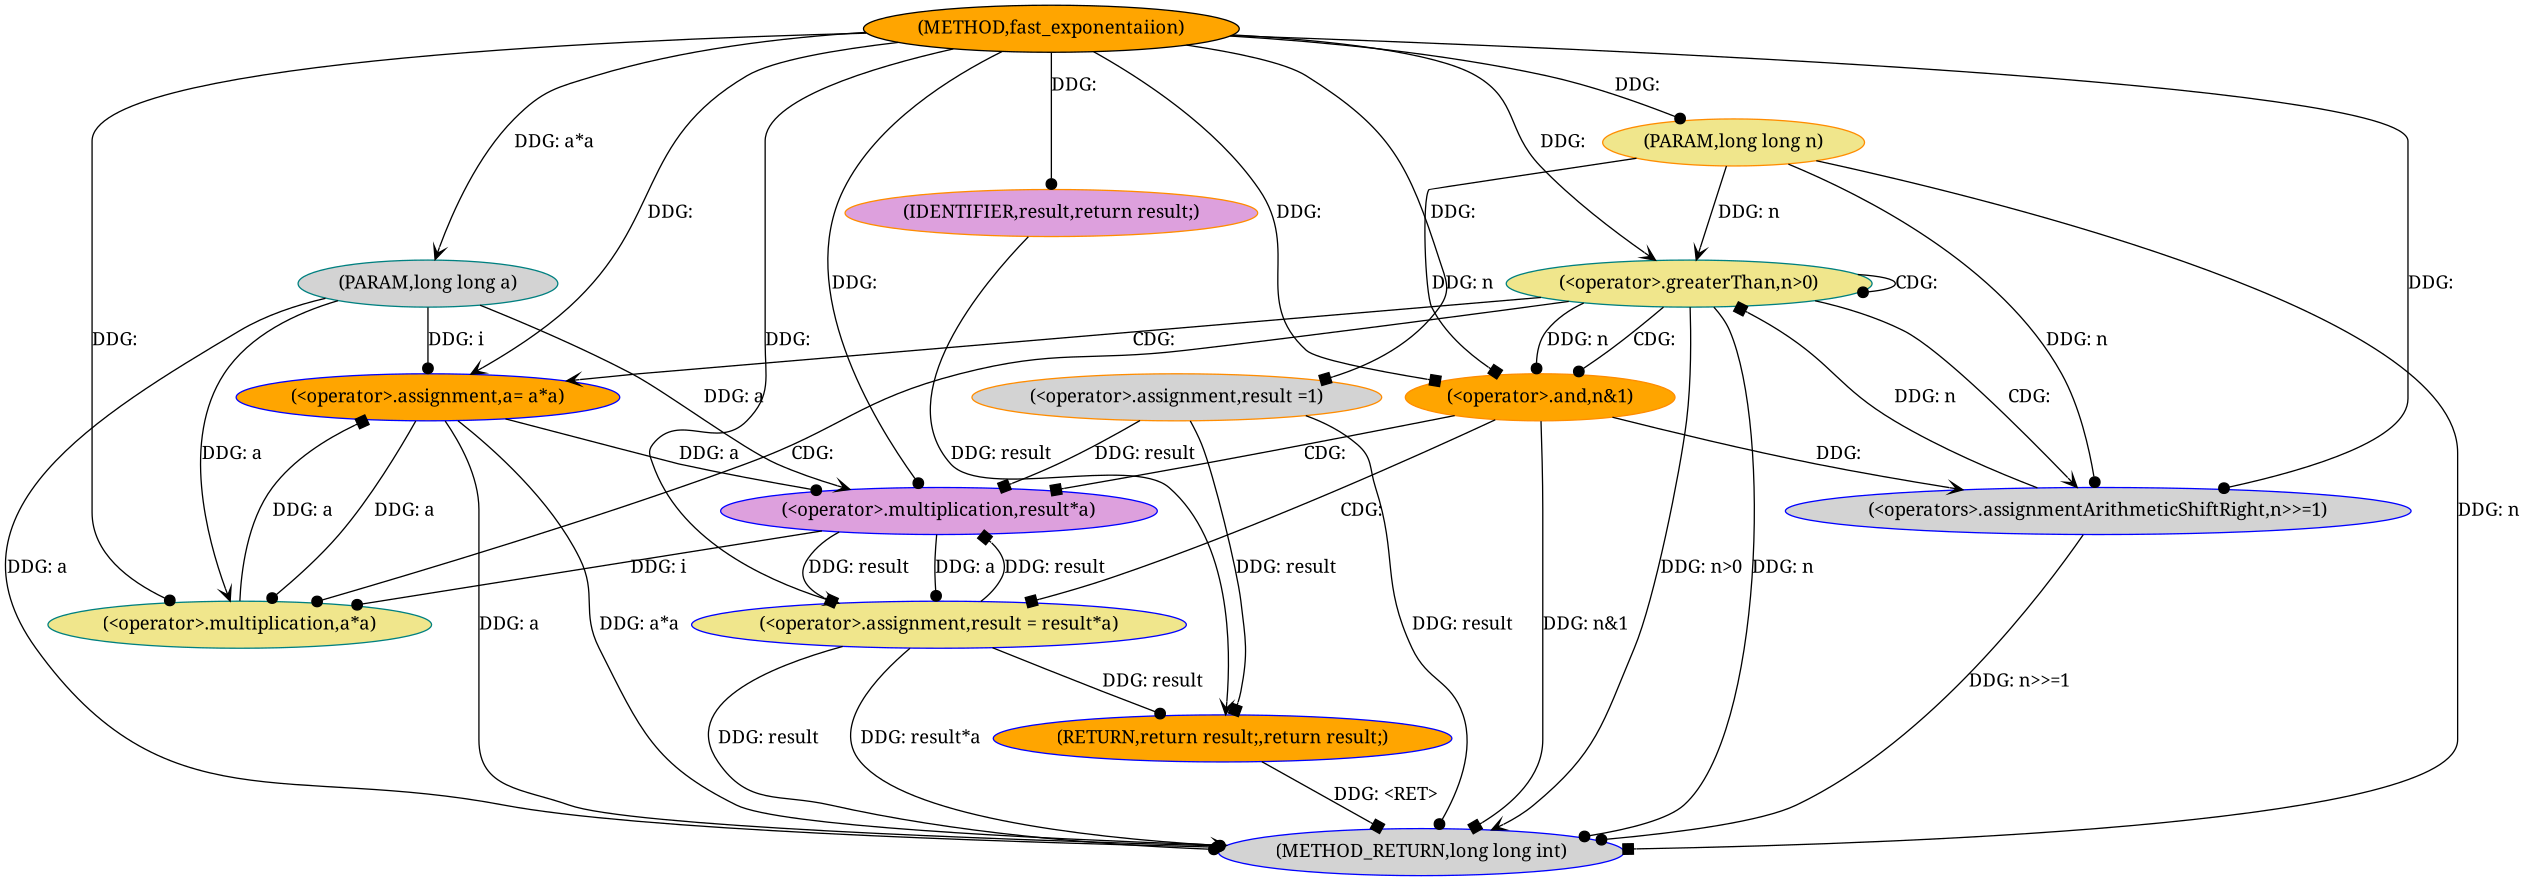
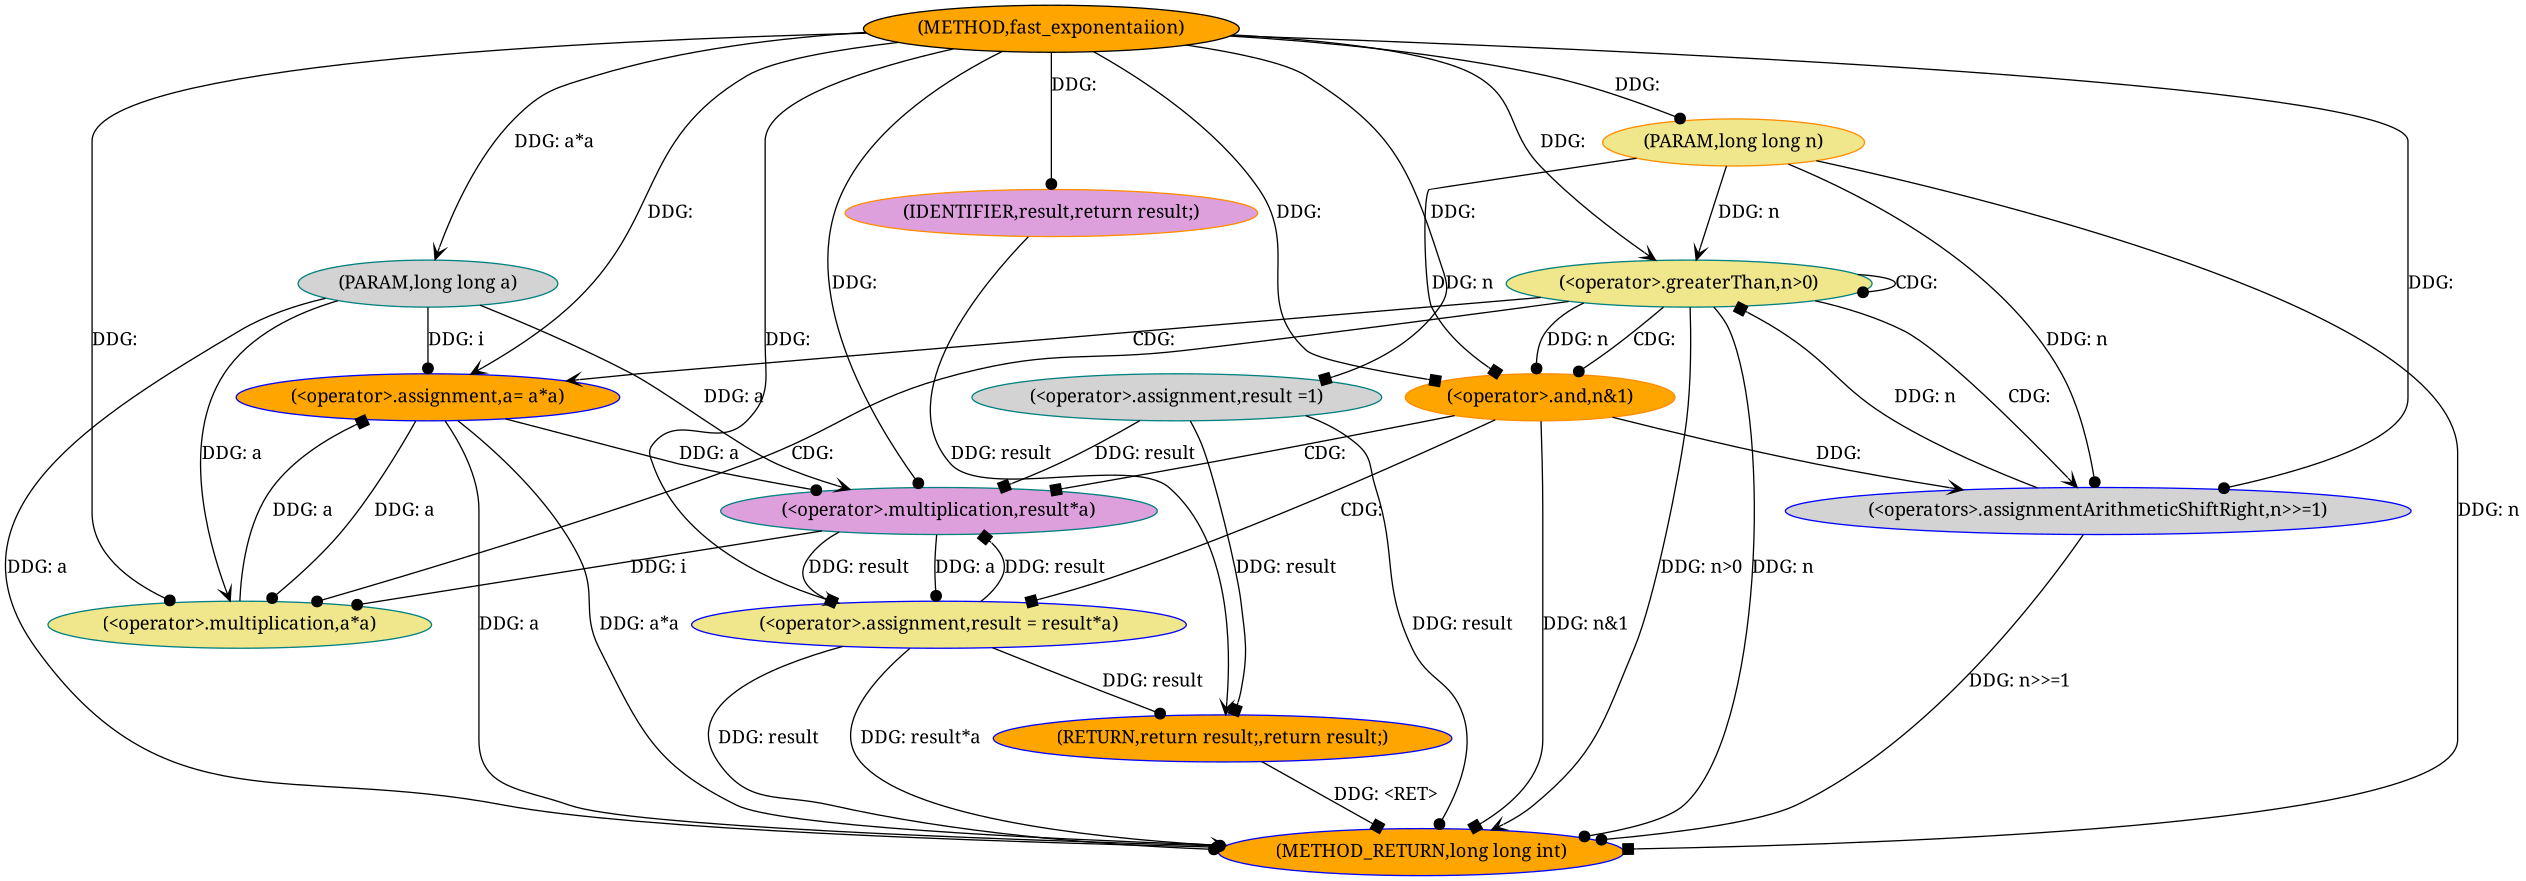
  digraph {
    fontname="Noto Serif"
    node [color=blue fillcolor=orange fontname="Noto Serif" style=filled]
    edge [arrowhead=dot fontname="Noto Serif"]
    n1 [color=black label="(METHOD,fast_exponentaiion)"]
    n2 [color=teal fillcolor=lightgrey label="(PARAM,long long a)"]
    n3 [color=darkorange fillcolor=khaki label="(PARAM,long long n)"]
-   n4 [color=darkorange fillcolor=lightgrey label="(<operator>.assignment,result =1)"]
+   n4 [color=teal fillcolor=lightgrey label="(<operator>.assignment,result =1)"]
    n5 [color=teal fillcolor=khaki label="(<operator>.greaterThan,n>0)"]
    n6 [color=darkorange fillcolor=plum label="(IDENTIFIER,result,return result;)"]
    n7 [label="(<operator>.assignment,a= a*a)"]
    n8 [fillcolor=lightgrey label="(<operators>.assignmentArithmeticShiftRight,n>>=1)"]
    n9 [color=darkorange label="(<operator>.and,n&1)"]
    n10 [fillcolor=khaki label="(<operator>.assignment,result = result*a)"]
    n11 [color=teal fillcolor=khaki label="(<operator>.multiplication,a*a)"]
-   n12 [fillcolor=plum label="(<operator>.multiplication,result*a)"]
-   n13 [fillcolor=lightgrey label="(METHOD_RETURN,long long int)"]
+   n12 [color=teal fillcolor=plum label="(<operator>.multiplication,result*a)"]
+   n13 [label="(METHOD_RETURN,long long int)"]
    n14 [label="(RETURN,return result;,return result;)"]
    n1 -> n2 [arrowhead=vee label="DDG: a*a"]
    n1 -> n3 [label="DDG: "]
    n1 -> n4 [arrowhead=box label="DDG: "]
    n1 -> n5 [arrowhead=vee label="DDG: "]
    n1 -> n6 [label="DDG: "]
    n1 -> n7 [arrowhead=vee label="DDG: "]
    n1 -> n8 [label="DDG: "]
    n1 -> n9 [arrowhead=box label="DDG: "]
    n1 -> n10 [arrowhead=vee label="DDG: "]
    n1 -> n11 [label="DDG: "]
    n1 -> n12 [label="DDG: "]
    n2 -> n7 [label="DDG: i"]
    n2 -> n11 [arrowhead=vee label="DDG: a"]
    n2 -> n12 [arrowhead=vee label="DDG: a"]
    n2 -> n13 [label="DDG: a"]
    n3 -> n5 [arrowhead=vee label="DDG: n"]
    n3 -> n8 [label="DDG: n"]
    n3 -> n9 [arrowhead=box label="DDG: n"]
    n3 -> n13 [arrowhead=box label="DDG: n"]
    n4 -> n12 [arrowhead=box label="DDG: result"]
    n4 -> n13 [label="DDG: result"]
    n4 -> n14 [arrowhead=box label="DDG: result"]
    n5 -> n5 [label="CDG: "]
    n5 -> n7 [arrowhead=vee label="CDG: "]
    n5 -> n8 [arrowhead=vee label="CDG: "]
    n5 -> n9 [label="DDG: n"]
    n5 -> n9 [label="CDG: "]
    n5 -> n11 [label="CDG: "]
    n5 -> n13 [label="DDG: n"]
    n5 -> n13 [arrowhead=vee label="DDG: n>0"]
    n6 -> n14 [arrowhead=vee label="DDG: result"]
    n7 -> n11 [label="DDG: a"]
    n7 -> n12 [label="DDG: a"]
    n7 -> n13 [label="DDG: a"]
    n7 -> n13 [arrowhead=vee label="DDG: a*a"]
    n8 -> n5 [arrowhead=box label="DDG: n"]
    n8 -> n13 [label="DDG: n>>=1"]
    n9 -> n8 [arrowhead=vee label="DDG: "]
    n9 -> n10 [arrowhead=box label="CDG: "]
    n9 -> n12 [arrowhead=box label="CDG: "]
    n9 -> n13 [arrowhead=box label="DDG: n&1"]
    n10 -> n12 [arrowhead=box label="DDG: result"]
    n10 -> n13 [label="DDG: result"]
    n10 -> n13 [label="DDG: result*a"]
    n10 -> n14 [label="DDG: result"]
    n11 -> n7 [arrowhead=box label="DDG: a"]
    n12 -> n10 [arrowhead=box label="DDG: result"]
    n12 -> n10 [label="DDG: a"]
    n12 -> n11 [label="DDG: i"]
    n14 -> n13 [arrowhead=box label="DDG: <RET>"]
  }
